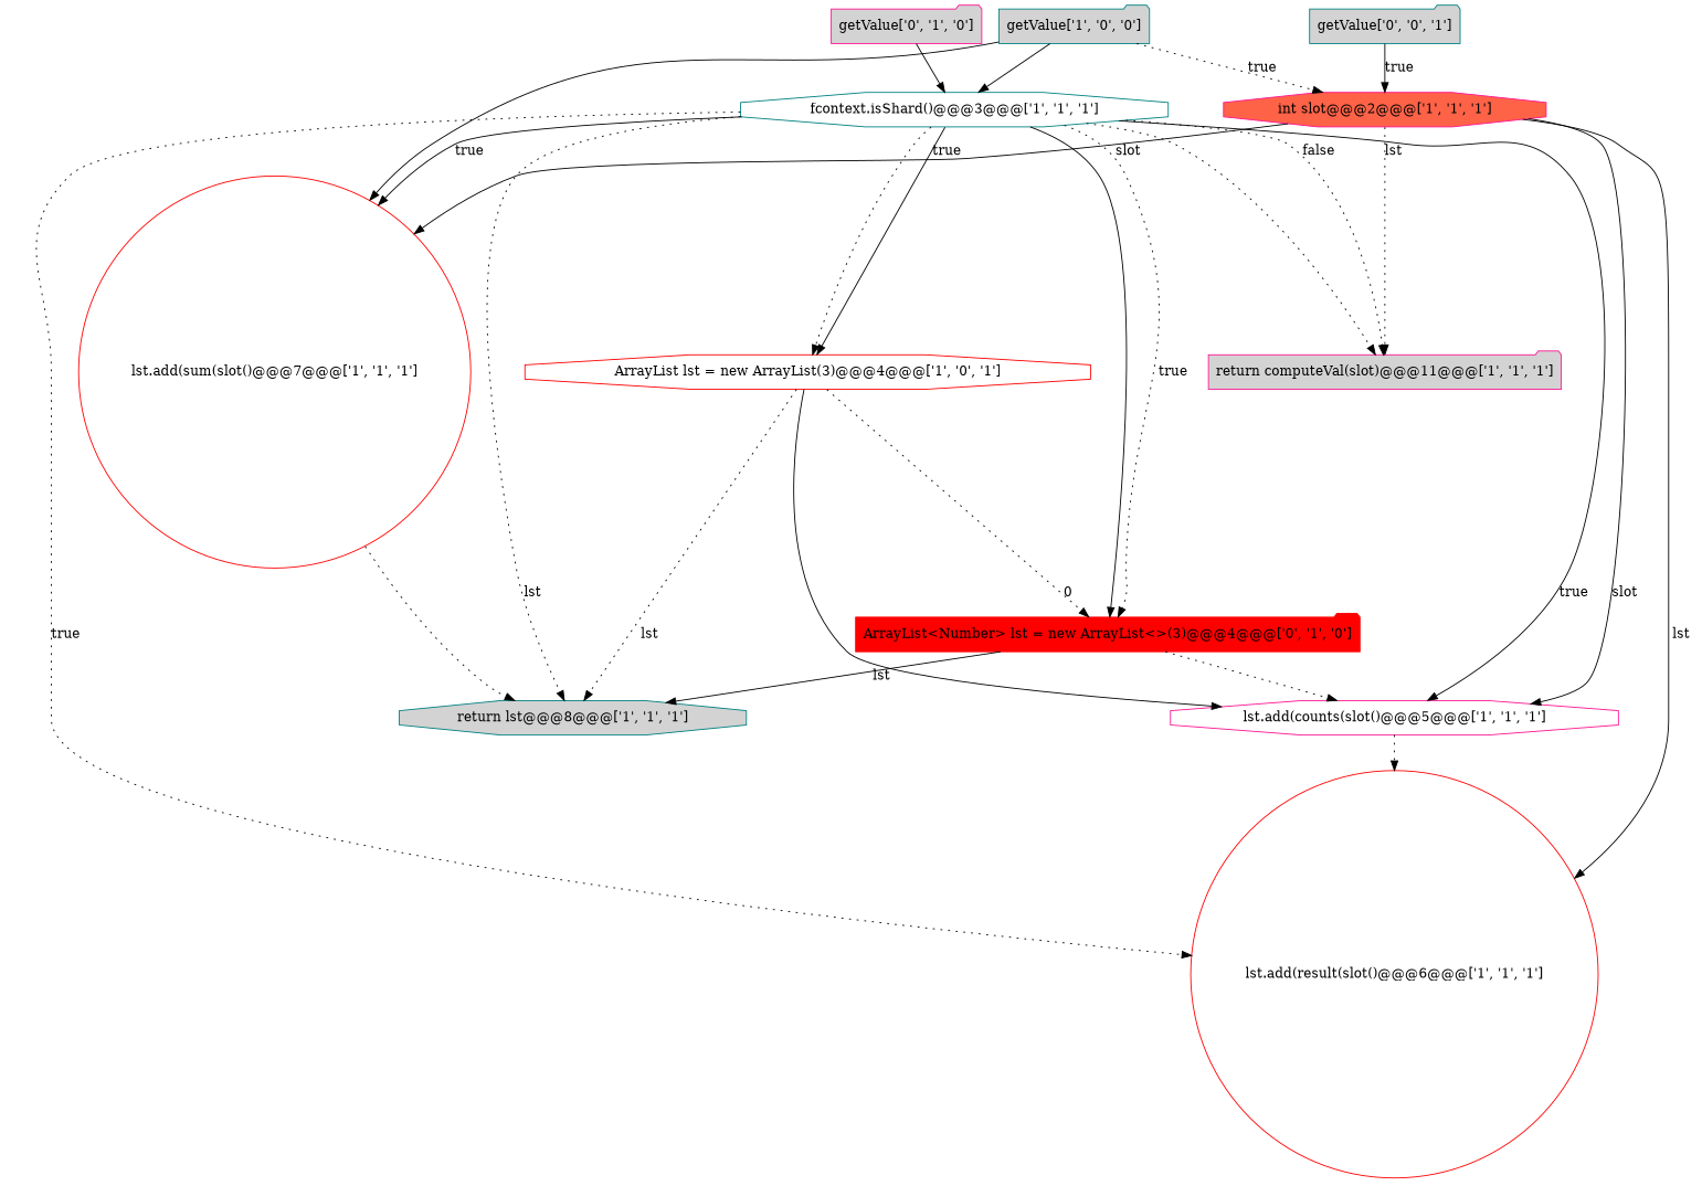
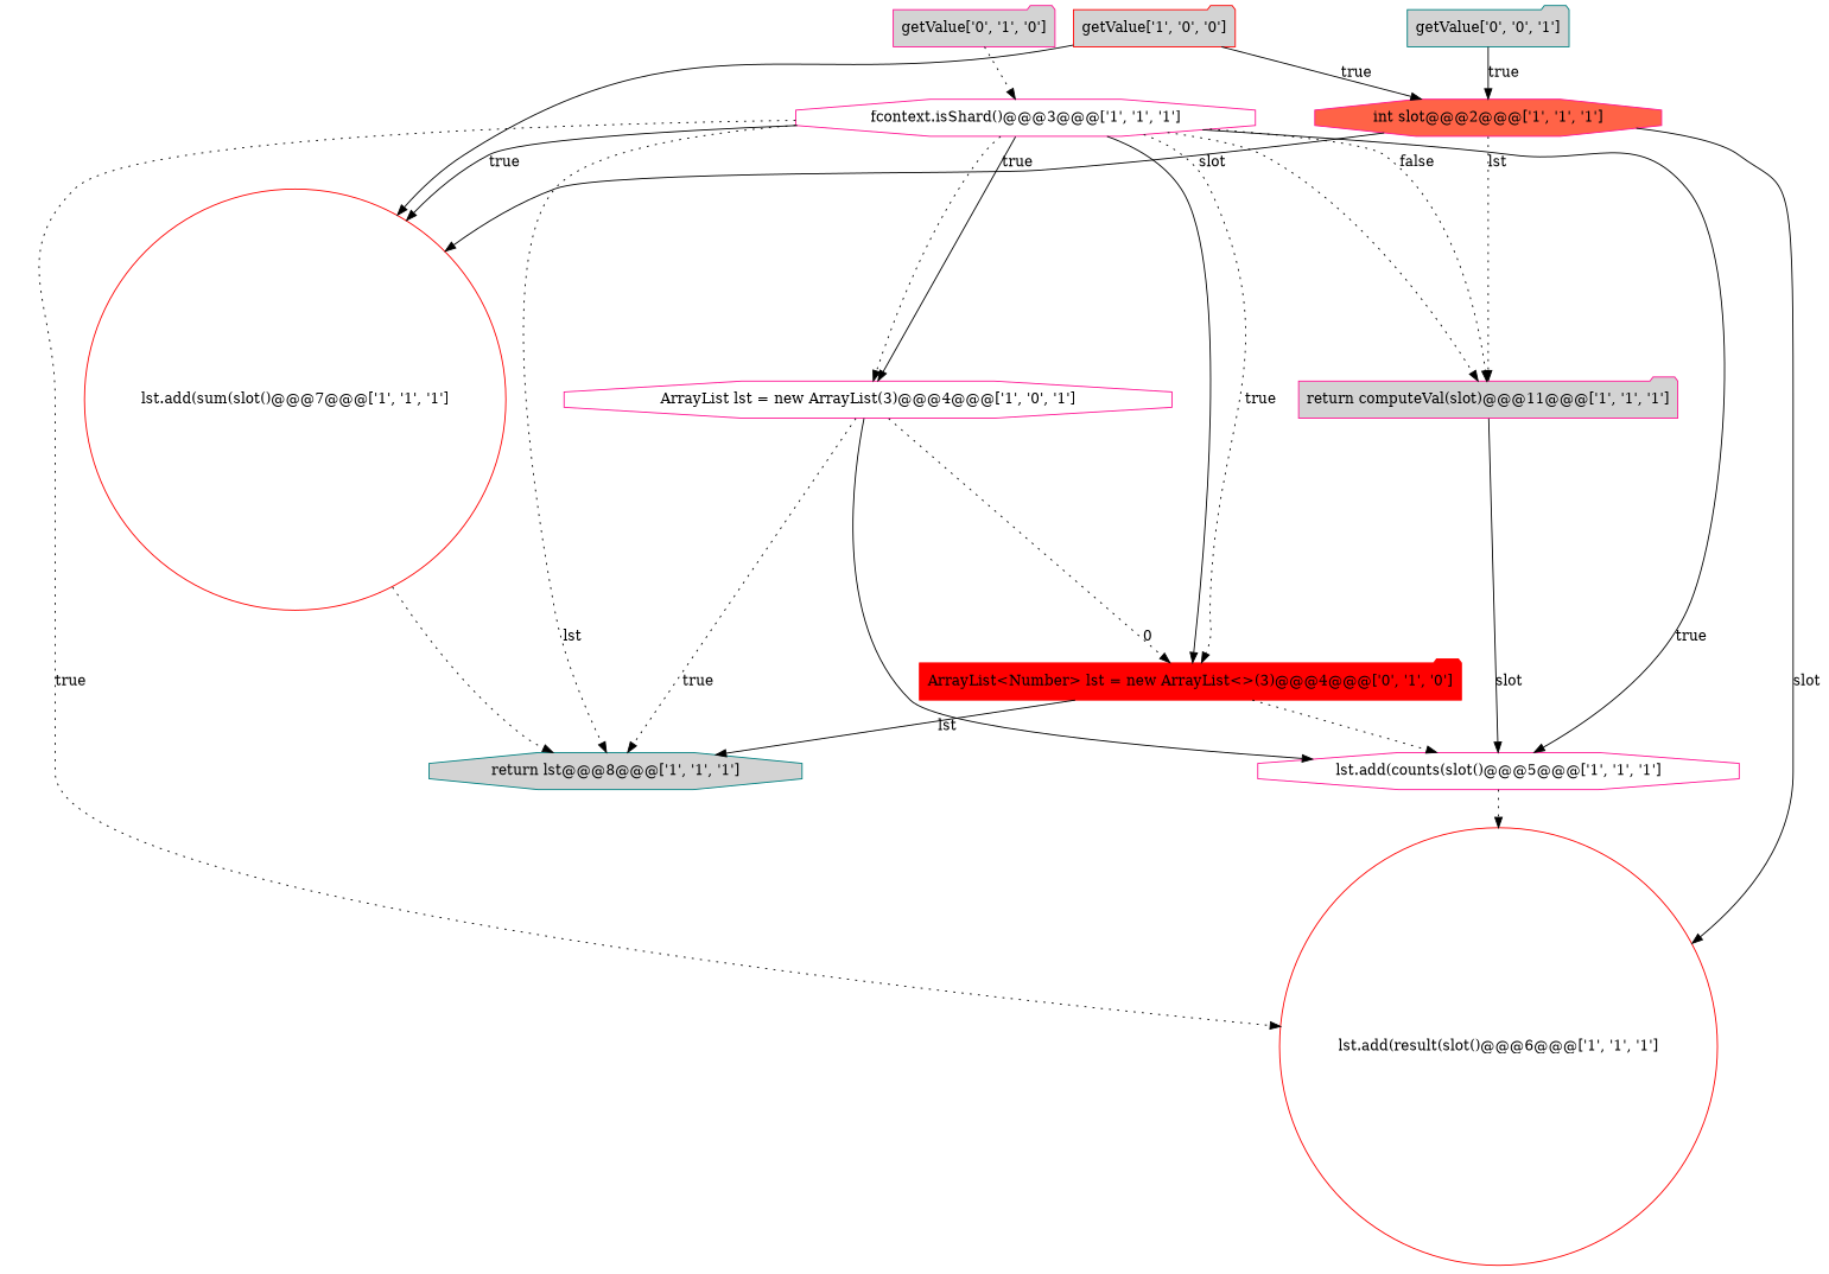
  digraph {
    node [color=deeppink fillcolor=lightgray shape=folder style=filled]
    edge [style=dotted]
    n1 [label="return computeVal(slot)@@@11@@@['1', '1', '1']"]
    n2 [fillcolor=white label="lst.add(counts(slot()@@@5@@@['1', '1', '1']" shape=octagon]
    n3 [color=red fillcolor=white label="lst.add(result(slot()@@@6@@@['1', '1', '1']" shape=circle]
    n4 [label="getValue['0', '1', '0']"]
-   n5 [color=teal fillcolor=white label="fcontext.isShard()@@@3@@@['1', '1', '1']" shape=octagon]
+   n5 [fillcolor=white label="fcontext.isShard()@@@3@@@['1', '1', '1']" shape=octagon]
    n6 [color=red fillcolor=white label="lst.add(sum(slot()@@@7@@@['1', '1', '1']" shape=circle]
    n7 [color=teal label="return lst@@@8@@@['1', '1', '1']" shape=octagon]
    n8 [color=red fillcolor=red label="ArrayList<Number> lst = new ArrayList<>(3)@@@4@@@['0', '1', '0']"]
-   n9 [color=red fillcolor=white label="ArrayList lst = new ArrayList(3)@@@4@@@['1', '0', '1']" shape=octagon]
+   n9 [fillcolor=white label="ArrayList lst = new ArrayList(3)@@@4@@@['1', '0', '1']" shape=octagon]
    n10 [fillcolor=tomato label="int slot@@@2@@@['1', '1', '1']" shape=octagon]
    n11 [color=teal label="getValue['0', '0', '1']"]
-   n12 [color=teal label="getValue['1', '0', '0']"]
+   n12 [color=red label="getValue['1', '0', '0']"]
    n2 -> n3
-   n4 -> n5 [style=solid]
+   n4 -> n5
    n5 -> n1 [label=false]
    n5 -> n1
    n5 -> n2 [label=true style=solid]
    n5 -> n3 [label=true]
    n5 -> n6 [label=true style=solid]
    n5 -> n7 [label=lst]
    n5 -> n8 [style=solid]
    n5 -> n8 [label=true]
    n5 -> n9
    n5 -> n9 [label=true style=solid]
    n6 -> n7
    n8 -> n2
    n8 -> n7 [label=lst style=solid]
    n9 -> n2 [style=solid]
-   n9 -> n7 [label=lst]
+   n9 -> n7 [label=true]
    n9 -> n8 [label=0]
    n10 -> n1 [label=lst]
-   n10 -> n2 [label=slot style=solid]
-   n10 -> n3 [label=lst style=solid]
+   n1 -> n2 [label=slot style=solid]
+   n10 -> n3 [label=slot style=solid]
    n10 -> n6 [label=slot style=solid]
    n11 -> n10 [label=true style=solid]
-   n12 -> n5 [style=solid]
    n12 -> n6 [style=solid]
-   n12 -> n10 [label=true]
+   n12 -> n10 [label=true style=solid]
  }
